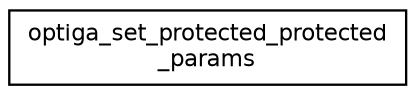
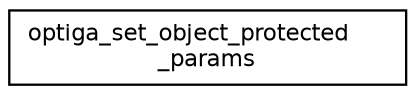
  digraph {
    rankdir=LR
-   n1 [color=black fillcolor=white fontname=Helvetica fontsize=10 height=0.2 label="optiga_set_protected_protected\l_params" shape=record style=filled width=0.4]
+   n1 [color=black fillcolor=white fontname=Helvetica fontsize=10 height=0.2 label="optiga_set_object_protected\l_params" shape=record style=filled width=0.4]
  }
